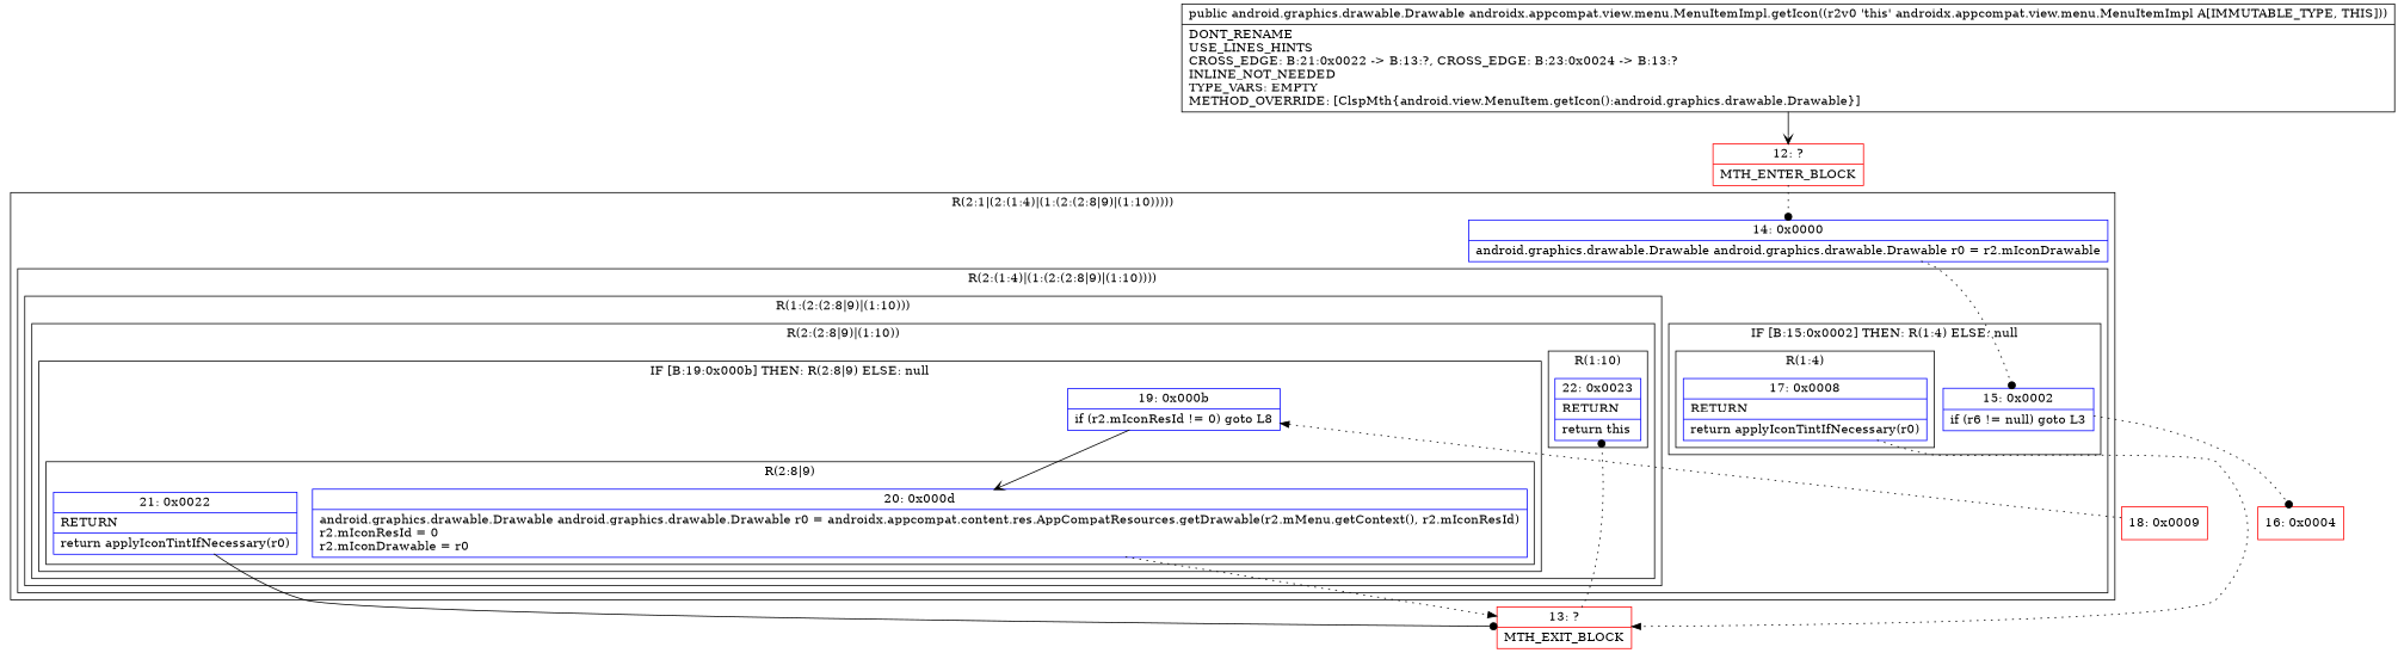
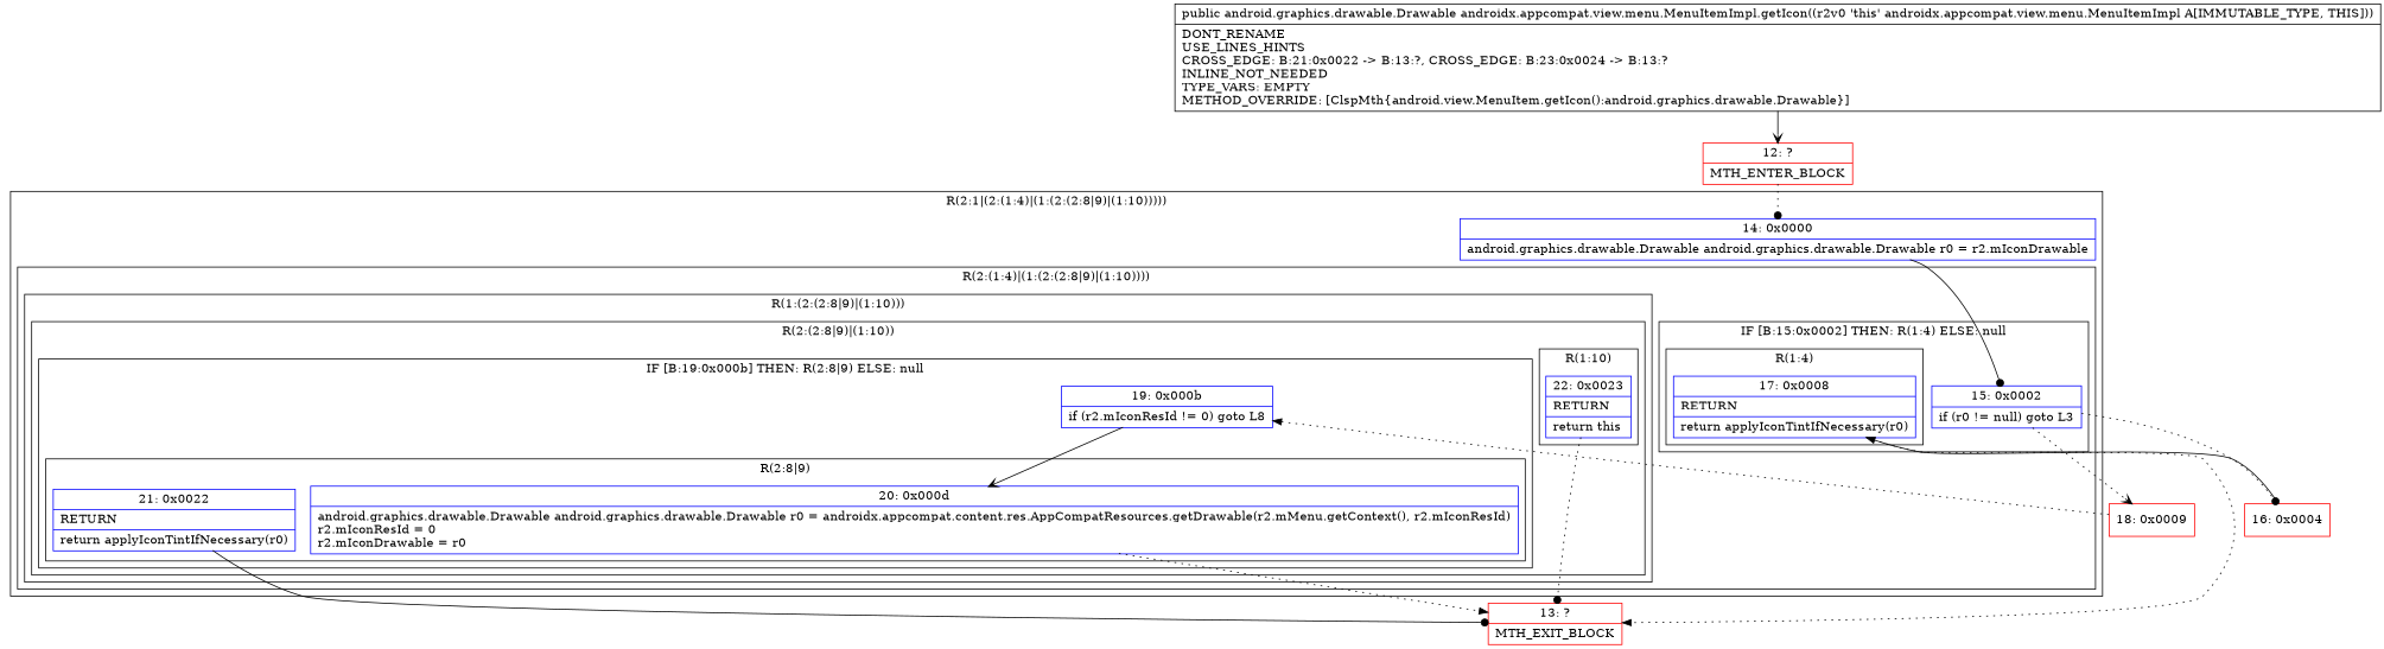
  digraph {
    node [color=blue shape=record]
    edge [arrowhead=dot style=dotted]
    n1 [label="{17\:\ 0x0008|RETURN\l|return applyIconTintIfNecessary(r0)\l}"]
-   n2 [label="{15\:\ 0x0002|if (r6 != null) goto L3\l}"]
+   n2 [label="{15\:\ 0x0002|if (r0 != null) goto L3\l}"]
    n3 [label="{20\:\ 0x000d|android.graphics.drawable.Drawable android.graphics.drawable.Drawable r0 = androidx.appcompat.content.res.AppCompatResources.getDrawable(r2.mMenu.getContext(), r2.mIconResId)\lr2.mIconResId = 0\lr2.mIconDrawable = r0\l}"]
    n4 [label="{21\:\ 0x0022|RETURN\l|return applyIconTintIfNecessary(r0)\l}"]
    n5 [label="{19\:\ 0x000b|if (r2.mIconResId != 0) goto L8\l}"]
    n6 [label="{22\:\ 0x0023|RETURN\l|return this\l}"]
    n7 [label="{14\:\ 0x0000|android.graphics.drawable.Drawable android.graphics.drawable.Drawable r0 = r2.mIconDrawable\l}"]
    n8 [color=red label="{13\:\ ?|MTH_EXIT_BLOCK\l}"]
    n9 [color=red label="{16\:\ 0x0004}"]
    n10 [color=red label="{18\:\ 0x0009}"]
    n11 [color=red label="{12\:\ ?|MTH_ENTER_BLOCK\l}"]
    n12 [label="{public android.graphics.drawable.Drawable androidx.appcompat.view.menu.MenuItemImpl.getIcon((r2v0 'this' androidx.appcompat.view.menu.MenuItemImpl A[IMMUTABLE_TYPE, THIS]))  | DONT_RENAME\lUSE_LINES_HINTS\lCROSS_EDGE: B:21:0x0022 \-\> B:13:?, CROSS_EDGE: B:23:0x0024 \-\> B:13:?\lINLINE_NOT_NEEDED\lTYPE_VARS: EMPTY\lMETHOD_OVERRIDE: [ClspMth\{android.view.MenuItem.getIcon():android.graphics.drawable.Drawable\}]\l}" color=""]
    subgraph cluster_1 {
      label="R(2:1|(2:(1:4)|(1:(2:(2:8|9)|(1:10)))))"
      n7
      subgraph cluster_2 {
        label="R(2:(1:4)|(1:(2:(2:8|9)|(1:10))))"
        subgraph cluster_3 {
          label="IF [B:15:0x0002] THEN: R(1:4) ELSE: null"
          n2
          subgraph cluster_4 {
            label="R(1:4)"
            n1
          }
        }
        subgraph cluster_5 {
          label="R(1:(2:(2:8|9)|(1:10)))"
          subgraph cluster_6 {
            label="R(2:(2:8|9)|(1:10))"
            subgraph cluster_7 {
              label="IF [B:19:0x000b] THEN: R(2:8|9) ELSE: null"
              n5
              subgraph cluster_8 {
                label="R(2:8|9)"
                n3
                n4
              }
            }
            subgraph cluster_9 {
              label="R(1:10)"
              n6
            }
          }
        }
      }
    }
    n1 -> n8 [arrowhead=normal]
    n2 -> n9
+   n2 -> n10 [arrowhead=vee]
    n3 -> n8 [arrowhead=normal]
    n4 -> n8 [style=solid]
    n5 -> n3 [arrowhead=vee style=solid]
-   n8 -> n6
-   n7 -> n2
+   n6 -> n8
+   n7 -> n2 [style=solid]
+   n9 -> n1 [arrowhead=normal style=solid]
    n10 -> n5 [arrowhead=normal]
    n11 -> n7
    n12 -> n11 [arrowhead=vee style=solid]
  }
